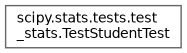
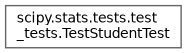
  digraph {
    rankdir=LR
-   n1 [color=grey40 fillcolor=white fontname=Helvetica fontsize=10 height=0.2 label="scipy.stats.tests.test\l_stats.TestStudentTest" shape=box style=filled width=0.4]
+   n1 [color=grey40 fillcolor=white fontname=Helvetica fontsize=10 height=0.2 label="scipy.stats.tests.test\l_tests.TestStudentTest" shape=box style=filled width=0.4]
  }
